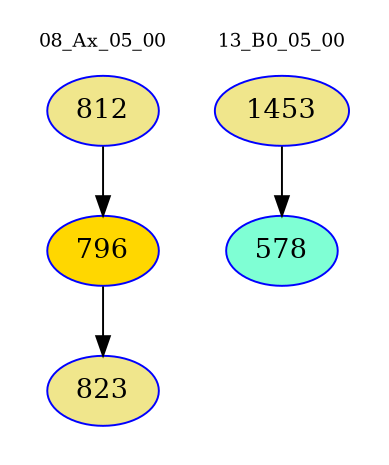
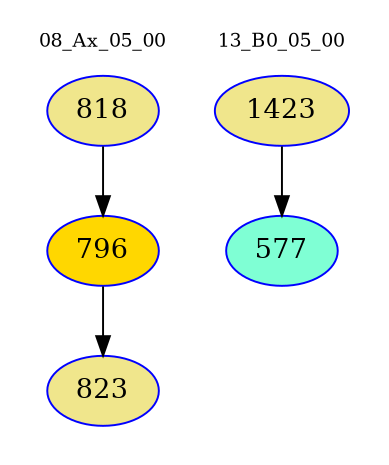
  digraph {
    node [color=blue fillcolor=khaki style=filled]
    edge [color=black]
-   n1 [label=812]
+   n1 [label=818]
    n2 [fillcolor=gold label=796]
    n3 [label=823]
-   n4 [label=1453]
-   n5 [fillcolor=aquamarine label=578]
+   n4 [label=1423]
+   n5 [fillcolor=aquamarine label=577]
    subgraph cluster_1 {
      color=white
      fontsize=10
      label="08_Ax_05_00"
      n1
      n2
      n3
    }
    subgraph cluster_2 {
      color=white
      fontsize=10
      label="13_B0_05_00"
      n4
      n5
    }
    n1 -> n2
    n2 -> n3
    n4 -> n5
  }
